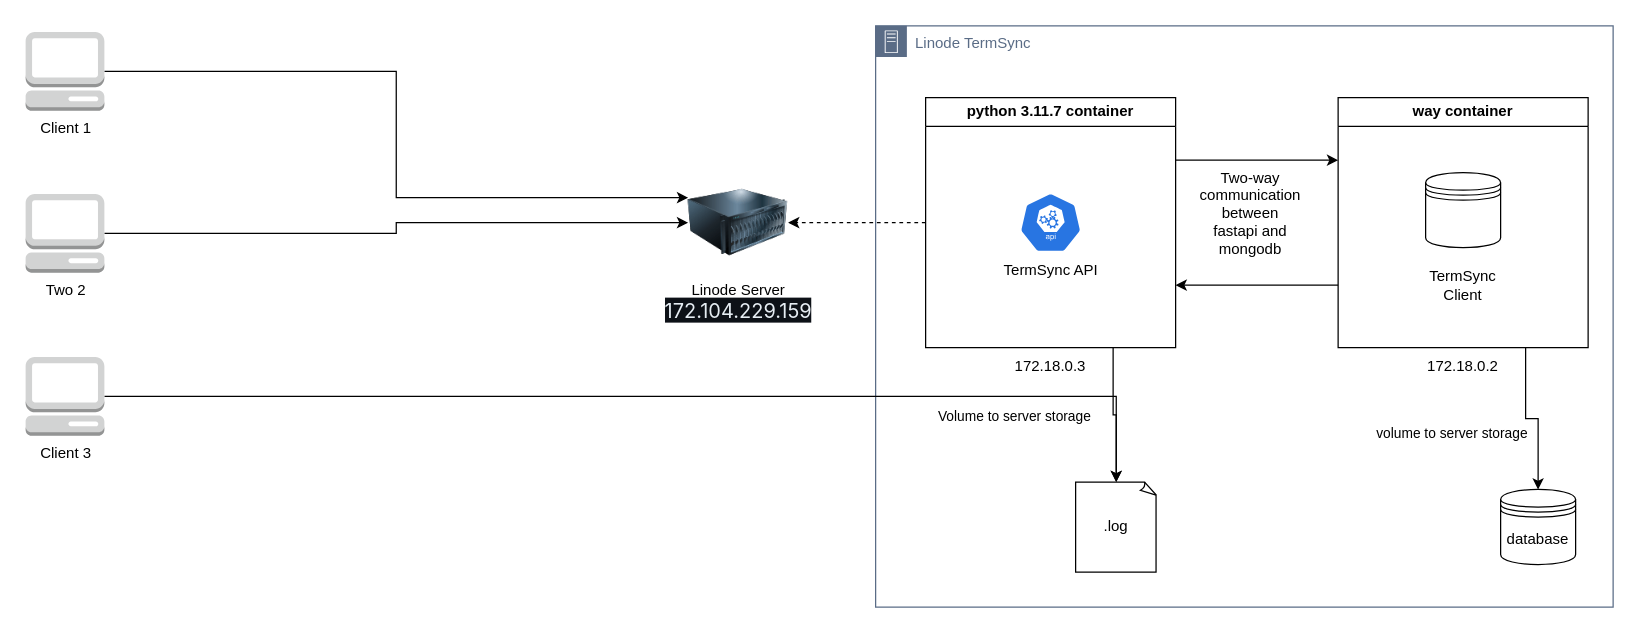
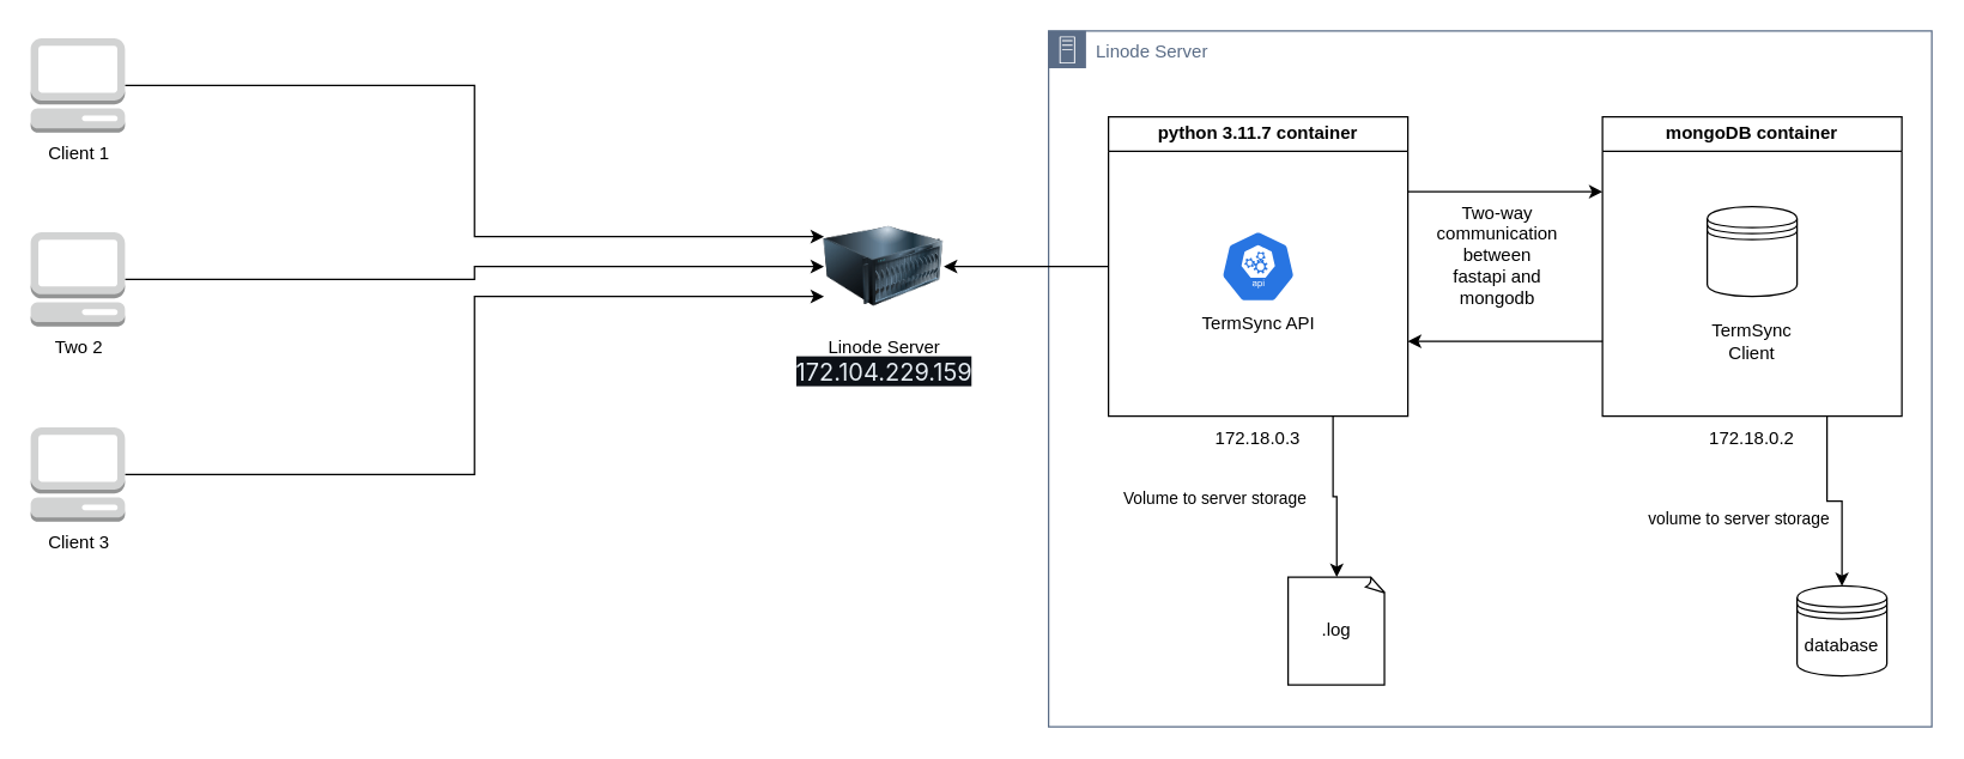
  <mxCell id="0" />
  <mxCell id="1" parent="0" />
- <mxCell id="2" value="Linode TermSync" style="points=[[0,0],[0.25,0],[0.5,0],[0.75,0],[1,0],[1,0.25],[1,0.5],[1,0.75],[1,1],[0.75,1],[0.5,1],[0.25,1],[0,1],[0,0.75],[0,0.5],[0,0.25]];outlineConnect=0;gradientColor=none;html=1;whiteSpace=wrap;fontSize=12;fontStyle=0;container=1;pointerEvents=0;collapsible=0;recursiveResize=0;shape=mxgraph.aws4.group;grIcon=mxgraph.aws4.group_on_premise;strokeColor=#5A6C86;fillColor=none;verticalAlign=top;align=left;spacingLeft=30;fontColor=#5A6C86;dashed=0;" vertex="1" parent="1"><mxGeometry x="700" y="20" width="590" height="465" as="geometry" /></mxCell>
+ <mxCell id="2" value="Linode Server" style="points=[[0,0],[0.25,0],[0.5,0],[0.75,0],[1,0],[1,0.25],[1,0.5],[1,0.75],[1,1],[0.75,1],[0.5,1],[0.25,1],[0,1],[0,0.75],[0,0.5],[0,0.25]];outlineConnect=0;gradientColor=none;html=1;whiteSpace=wrap;fontSize=12;fontStyle=0;container=1;pointerEvents=0;collapsible=0;recursiveResize=0;shape=mxgraph.aws4.group;grIcon=mxgraph.aws4.group_on_premise;strokeColor=#5A6C86;fillColor=none;verticalAlign=top;align=left;spacingLeft=30;fontColor=#5A6C86;dashed=0;" vertex="1" parent="1"><mxGeometry x="700" y="20" width="590" height="465" as="geometry" /></mxCell>
  <mxCell id="3" style="edgeStyle=orthogonalEdgeStyle;rounded=0;orthogonalLoop=1;jettySize=auto;html=1;exitX=0;exitY=0.75;exitDx=0;exitDy=0;entryX=1;entryY=0.75;entryDx=0;entryDy=0;" edge="1" parent="2" source="6" target="10"><mxGeometry relative="1" as="geometry" /></mxCell>
  <mxCell id="4" style="edgeStyle=orthogonalEdgeStyle;rounded=0;orthogonalLoop=1;jettySize=auto;html=1;exitX=0.75;exitY=1;exitDx=0;exitDy=0;entryX=0.5;entryY=0;entryDx=0;entryDy=0;" edge="1" parent="2" source="6" target="18"><mxGeometry relative="1" as="geometry" /></mxCell>
  <mxCell id="5" value="volume to server storage" style="edgeLabel;html=1;align=center;verticalAlign=middle;resizable=0;points=[];" vertex="1" connectable="0" parent="4"><mxGeometry x="0.009" y="3" relative="1" as="geometry"><mxPoint x="-65" y="14" as="offset" /></mxGeometry></mxCell>
- <mxCell id="6" value="way container" style="swimlane;whiteSpace=wrap;html=1;" vertex="1" parent="2"><mxGeometry x="370" y="57.5" width="200" height="200" as="geometry" /></mxCell>
+ <mxCell id="6" value="mongoDB container" style="swimlane;whiteSpace=wrap;html=1;" vertex="1" parent="2"><mxGeometry x="370" y="57.5" width="200" height="200" as="geometry" /></mxCell>
  <mxCell id="7" value="" style="shape=datastore;whiteSpace=wrap;html=1;" vertex="1" parent="6"><mxGeometry x="70" y="60" width="60" height="60" as="geometry" /></mxCell>
  <mxCell id="8" value="TermSync Client" style="text;html=1;strokeColor=none;fillColor=none;align=center;verticalAlign=middle;whiteSpace=wrap;rounded=0;" vertex="1" parent="6"><mxGeometry x="70" y="135" width="60" height="30" as="geometry" /></mxCell>
  <mxCell id="9" style="edgeStyle=orthogonalEdgeStyle;rounded=0;orthogonalLoop=1;jettySize=auto;html=1;exitX=1;exitY=0.25;exitDx=0;exitDy=0;entryX=0;entryY=0.25;entryDx=0;entryDy=0;" edge="1" parent="2" source="10" target="6"><mxGeometry relative="1" as="geometry" /></mxCell>
  <mxCell id="10" value="python 3.11.7 container" style="swimlane;whiteSpace=wrap;html=1;" vertex="1" parent="2"><mxGeometry x="40" y="57.5" width="200" height="200" as="geometry" /></mxCell>
  <mxCell id="11" value="TermSync API" style="sketch=0;html=1;dashed=0;whitespace=wrap;fillColor=#2875E2;strokeColor=#ffffff;points=[[0.005,0.63,0],[0.1,0.2,0],[0.9,0.2,0],[0.5,0,0],[0.995,0.63,0],[0.72,0.99,0],[0.5,1,0],[0.28,0.99,0]];verticalLabelPosition=bottom;align=center;verticalAlign=top;shape=mxgraph.kubernetes.icon;prIcon=api" vertex="1" parent="10"><mxGeometry x="75" y="76" width="50" height="48" as="geometry" /></mxCell>
  <mxCell id="12" value="Two-way communication between fastapi and mongodb" style="text;html=1;strokeColor=none;fillColor=none;align=center;verticalAlign=middle;whiteSpace=wrap;rounded=0;" vertex="1" parent="2"><mxGeometry x="270" y="135" width="60" height="30" as="geometry" /></mxCell>
  <mxCell id="13" value="172.18.0.2" style="text;html=1;strokeColor=none;fillColor=none;align=center;verticalAlign=middle;whiteSpace=wrap;rounded=0;" vertex="1" parent="2"><mxGeometry x="440" y="257.5" width="60" height="30" as="geometry" /></mxCell>
  <mxCell id="14" value="172.18.0.3" style="text;html=1;strokeColor=none;fillColor=none;align=center;verticalAlign=middle;whiteSpace=wrap;rounded=0;" vertex="1" parent="2"><mxGeometry x="110" y="257.5" width="60" height="30" as="geometry" /></mxCell>
  <mxCell id="15" value=".log" style="whiteSpace=wrap;html=1;shape=mxgraph.basic.document" vertex="1" parent="2"><mxGeometry x="160" y="365" width="65" height="72" as="geometry" /></mxCell>
  <mxCell id="16" style="edgeStyle=orthogonalEdgeStyle;rounded=0;orthogonalLoop=1;jettySize=auto;html=1;exitX=0.75;exitY=1;exitDx=0;exitDy=0;entryX=0.5;entryY=0;entryDx=0;entryDy=0;entryPerimeter=0;" edge="1" parent="2" source="10" target="15"><mxGeometry relative="1" as="geometry" /></mxCell>
  <mxCell id="17" value="Volume to server storage" style="edgeLabel;html=1;align=center;verticalAlign=middle;resizable=0;points=[];" vertex="1" connectable="0" parent="16"><mxGeometry x="0.006" y="-1" relative="1" as="geometry"><mxPoint x="-81" as="offset" /></mxGeometry></mxCell>
  <mxCell id="18" value="database" style="shape=datastore;whiteSpace=wrap;html=1;" vertex="1" parent="2"><mxGeometry x="500" y="371" width="60" height="60" as="geometry" /></mxCell>
  <mxCell id="19" value="Linode Server&lt;br&gt;&lt;span style=&quot;background-color: rgb(13, 17, 23); color: rgb(230, 237, 243); font-family: -apple-system, &amp;quot;system-ui&amp;quot;, &amp;quot;Segoe UI&amp;quot;, &amp;quot;Noto Sans&amp;quot;, Helvetica, Arial, sans-serif, &amp;quot;Apple Color Emoji&amp;quot;, &amp;quot;Segoe UI Emoji&amp;quot;; font-size: 16px; text-align: start;&quot;&gt;172.104.229.159&lt;/span&gt;" style="image;html=1;image=img/lib/clip_art/computers/Server_128x128.png" vertex="1" parent="1"><mxGeometry x="550" y="137.5" width="80" height="80" as="geometry" /></mxCell>
- <mxCell id="20" style="edgeStyle=orthogonalEdgeStyle;rounded=0;orthogonalLoop=1;jettySize=auto;html=1;dashed=1;" edge="1" parent="1" source="10" target="19"><mxGeometry relative="1" as="geometry" /></mxCell>
+ <mxCell id="20" style="edgeStyle=orthogonalEdgeStyle;rounded=0;orthogonalLoop=1;jettySize=auto;html=1;" edge="1" parent="1" source="10" target="19"><mxGeometry relative="1" as="geometry" /></mxCell>
  <mxCell id="21" style="edgeStyle=orthogonalEdgeStyle;rounded=0;orthogonalLoop=1;jettySize=auto;html=1;entryX=0;entryY=0.25;entryDx=0;entryDy=0;" edge="1" parent="1" source="22" target="19"><mxGeometry relative="1" as="geometry" /></mxCell>
  <mxCell id="22" value="Client 1" style="outlineConnect=0;dashed=0;verticalLabelPosition=bottom;verticalAlign=top;align=center;html=1;shape=mxgraph.aws3.management_console;fillColor=#D2D3D3;gradientColor=none;" vertex="1" parent="1"><mxGeometry x="20" y="25" width="63" height="63" as="geometry" /></mxCell>
  <mxCell id="23" style="edgeStyle=orthogonalEdgeStyle;rounded=0;orthogonalLoop=1;jettySize=auto;html=1;entryX=0;entryY=0.5;entryDx=0;entryDy=0;" edge="1" parent="1" source="24" target="19"><mxGeometry relative="1" as="geometry" /></mxCell>
  <mxCell id="24" value="Two 2" style="outlineConnect=0;dashed=0;verticalLabelPosition=bottom;verticalAlign=top;align=center;html=1;shape=mxgraph.aws3.management_console;fillColor=#D2D3D3;gradientColor=none;" vertex="1" parent="1"><mxGeometry x="20" y="154.5" width="63" height="63" as="geometry" /></mxCell>
- <mxCell id="25" style="edgeStyle=orthogonalEdgeStyle;rounded=0;orthogonalLoop=1;jettySize=auto;html=1;" edge="1" parent="1" source="26" target="15"><mxGeometry relative="1" as="geometry" /></mxCell>
+ <mxCell id="25" style="edgeStyle=orthogonalEdgeStyle;rounded=0;orthogonalLoop=1;jettySize=auto;html=1;entryX=0;entryY=0.75;entryDx=0;entryDy=0;" edge="1" parent="1" source="26" target="19"><mxGeometry relative="1" as="geometry" /></mxCell>
  <mxCell id="26" value="Client 3" style="outlineConnect=0;dashed=0;verticalLabelPosition=bottom;verticalAlign=top;align=center;html=1;shape=mxgraph.aws3.management_console;fillColor=#D2D3D3;gradientColor=none;" vertex="1" parent="1"><mxGeometry x="20" y="285" width="63" height="63" as="geometry" /></mxCell>
